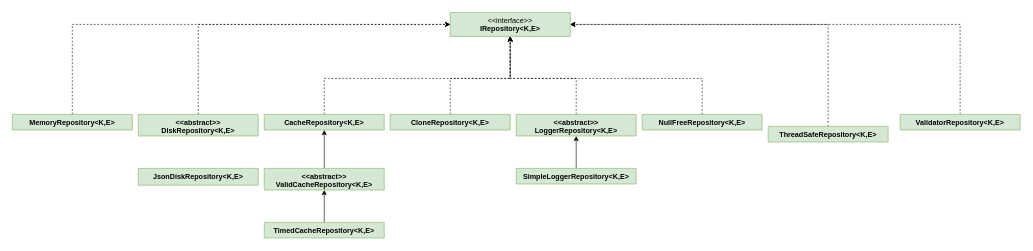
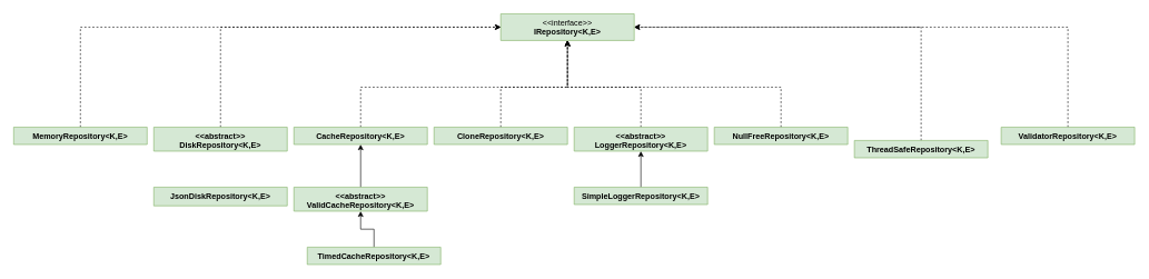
  <mxCell id="0" />
  <mxCell id="1" parent="0" />
  <mxCell id="2" style="edgeStyle=orthogonalEdgeStyle;rounded=0;orthogonalLoop=1;jettySize=auto;html=1;exitX=0.5;exitY=0;exitDx=0;exitDy=0;entryX=1;entryY=0.5;entryDx=0;entryDy=0;dashed=1;" edge="1" parent="1" source="3" target="25"><mxGeometry relative="1" as="geometry" /></mxCell>
  <mxCell id="3" value="&lt;b&gt;ValidatorRepository&amp;lt;K,E&amp;gt;&lt;/b&gt;" style="swimlane;fontStyle=0;align=center;verticalAlign=top;childLayout=stackLayout;horizontal=1;startSize=30;horizontalStack=0;resizeParent=1;resizeParentMax=0;resizeLast=0;collapsible=0;marginBottom=0;html=1;whiteSpace=wrap;fillColor=#d5e8d4;strokeColor=#82b366;" vertex="1" parent="1"><mxGeometry x="1500" y="190" width="200" height="26" as="geometry" /></mxCell>
  <mxCell id="4" style="edgeStyle=orthogonalEdgeStyle;rounded=0;orthogonalLoop=1;jettySize=auto;html=1;entryX=1;entryY=0.5;entryDx=0;entryDy=0;exitX=0.5;exitY=0;exitDx=0;exitDy=0;dashed=1;" edge="1" parent="1" source="5" target="25"><mxGeometry relative="1" as="geometry"><mxPoint x="1370" y="150" as="sourcePoint" /></mxGeometry></mxCell>
  <mxCell id="5" value="&lt;b&gt;ThreadSafeRepository&amp;lt;K,E&amp;gt;&lt;/b&gt;" style="swimlane;fontStyle=0;align=center;verticalAlign=top;childLayout=stackLayout;horizontal=1;startSize=30;horizontalStack=0;resizeParent=1;resizeParentMax=0;resizeLast=0;collapsible=0;marginBottom=0;html=1;whiteSpace=wrap;fillColor=#d5e8d4;strokeColor=#82b366;" vertex="1" parent="1"><mxGeometry x="1280" y="210" width="200" height="26" as="geometry" /></mxCell>
  <mxCell id="6" style="edgeStyle=orthogonalEdgeStyle;rounded=0;orthogonalLoop=1;jettySize=auto;html=1;entryX=0.5;entryY=1;entryDx=0;entryDy=0;dashed=1;" edge="1" parent="1" source="7" target="25"><mxGeometry relative="1" as="geometry"><Array as="points"><mxPoint x="1170" y="130" /><mxPoint x="850" y="130" /></Array></mxGeometry></mxCell>
  <mxCell id="7" value="&lt;b&gt;NullFreeRepository&amp;lt;K,E&amp;gt;&lt;/b&gt;" style="swimlane;fontStyle=0;align=center;verticalAlign=top;childLayout=stackLayout;horizontal=1;startSize=30;horizontalStack=0;resizeParent=1;resizeParentMax=0;resizeLast=0;collapsible=0;marginBottom=0;html=1;whiteSpace=wrap;fillColor=#d5e8d4;strokeColor=#82b366;" vertex="1" parent="1"><mxGeometry x="1070" y="190" width="200" height="26" as="geometry" /></mxCell>
  <mxCell id="8" style="edgeStyle=orthogonalEdgeStyle;rounded=0;orthogonalLoop=1;jettySize=auto;html=1;entryX=0.5;entryY=1;entryDx=0;entryDy=0;" edge="1" parent="1" source="9" target="11"><mxGeometry relative="1" as="geometry" /></mxCell>
  <mxCell id="9" value="&lt;div&gt;&lt;b style=&quot;background-color: transparent; color: light-dark(rgb(0, 0, 0), rgb(255, 255, 255));&quot;&gt;SimpleLoggerRepository&amp;lt;K,E&amp;gt;&lt;/b&gt;&lt;/div&gt;" style="swimlane;fontStyle=0;align=center;verticalAlign=top;childLayout=stackLayout;horizontal=1;startSize=30;horizontalStack=0;resizeParent=1;resizeParentMax=0;resizeLast=0;collapsible=0;marginBottom=0;html=1;whiteSpace=wrap;fillColor=#d5e8d4;strokeColor=#82b366;" vertex="1" parent="1"><mxGeometry x="860" y="280" width="200" height="26" as="geometry" /></mxCell>
  <mxCell id="10" style="edgeStyle=orthogonalEdgeStyle;rounded=0;orthogonalLoop=1;jettySize=auto;html=1;entryX=0.5;entryY=1;entryDx=0;entryDy=0;dashed=1;" edge="1" parent="1" source="11" target="25"><mxGeometry relative="1" as="geometry"><Array as="points"><mxPoint x="960" y="130" /><mxPoint x="850" y="130" /></Array></mxGeometry></mxCell>
  <mxCell id="11" value="&lt;div&gt;&lt;b&gt;&amp;lt;&amp;lt;abstract&amp;gt;&amp;gt;&lt;/b&gt;&lt;/div&gt;&lt;b&gt;LoggerRepository&amp;lt;K,E&amp;gt;&lt;/b&gt;" style="swimlane;fontStyle=0;align=center;verticalAlign=top;childLayout=stackLayout;horizontal=1;startSize=40;horizontalStack=0;resizeParent=1;resizeParentMax=0;resizeLast=0;collapsible=0;marginBottom=0;html=1;whiteSpace=wrap;fillColor=#d5e8d4;strokeColor=#82b366;" vertex="1" parent="1"><mxGeometry x="860" y="190" width="200" height="36" as="geometry" /></mxCell>
  <mxCell id="12" style="edgeStyle=orthogonalEdgeStyle;rounded=0;orthogonalLoop=1;jettySize=auto;html=1;entryX=0.5;entryY=1;entryDx=0;entryDy=0;dashed=1;" edge="1" parent="1" source="13" target="25"><mxGeometry relative="1" as="geometry"><Array as="points"><mxPoint x="750" y="130" /><mxPoint x="850" y="130" /></Array></mxGeometry></mxCell>
  <mxCell id="13" value="&lt;b&gt;CloneRepository&amp;lt;K,E&amp;gt;&lt;/b&gt;" style="swimlane;fontStyle=0;align=center;verticalAlign=top;childLayout=stackLayout;horizontal=1;startSize=30;horizontalStack=0;resizeParent=1;resizeParentMax=0;resizeLast=0;collapsible=0;marginBottom=0;html=1;whiteSpace=wrap;fillColor=#d5e8d4;strokeColor=#82b366;" vertex="1" parent="1"><mxGeometry x="650" y="190" width="200" height="26" as="geometry" /></mxCell>
  <mxCell id="14" style="edgeStyle=orthogonalEdgeStyle;rounded=0;orthogonalLoop=1;jettySize=auto;html=1;entryX=0.5;entryY=1;entryDx=0;entryDy=0;" edge="1" parent="1" source="15" target="17"><mxGeometry relative="1" as="geometry" /></mxCell>
- <mxCell id="15" value="&lt;div&gt;&lt;b style=&quot;background-color: transparent; color: light-dark(rgb(0, 0, 0), rgb(255, 255, 255));&quot;&gt;TimedCacheRepository&amp;lt;K,E&amp;gt;&lt;/b&gt;&lt;/div&gt;" style="swimlane;fontStyle=0;align=center;verticalAlign=top;childLayout=stackLayout;horizontal=1;startSize=30;horizontalStack=0;resizeParent=1;resizeParentMax=0;resizeLast=0;collapsible=0;marginBottom=0;html=1;whiteSpace=wrap;fillColor=#d5e8d4;strokeColor=#82b366;" vertex="1" parent="1"><mxGeometry x="440" y="370" width="200" height="26" as="geometry" /></mxCell>
+ <mxCell id="15" value="&lt;div&gt;&lt;b style=&quot;background-color: transparent; color: light-dark(rgb(0, 0, 0), rgb(255, 255, 255));&quot;&gt;TimedCacheRepository&amp;lt;K,E&amp;gt;&lt;/b&gt;&lt;/div&gt;" style="swimlane;fontStyle=0;align=center;verticalAlign=top;childLayout=stackLayout;horizontal=1;startSize=30;horizontalStack=0;resizeParent=1;resizeParentMax=0;resizeLast=0;collapsible=0;marginBottom=0;html=1;whiteSpace=wrap;fillColor=#d5e8d4;strokeColor=#82b366;" vertex="1" parent="1"><mxGeometry x="460" y="370" width="200" height="26" as="geometry" /></mxCell>
  <mxCell id="16" style="edgeStyle=orthogonalEdgeStyle;rounded=0;orthogonalLoop=1;jettySize=auto;html=1;entryX=0.5;entryY=1;entryDx=0;entryDy=0;" edge="1" parent="1" source="17" target="19"><mxGeometry relative="1" as="geometry" /></mxCell>
  <mxCell id="17" value="&lt;div&gt;&lt;b style=&quot;background-color: transparent; color: light-dark(rgb(0, 0, 0), rgb(255, 255, 255));&quot;&gt;&amp;lt;&amp;lt;abstract&amp;gt;&amp;gt;&lt;/b&gt;&lt;/div&gt;&lt;div&gt;&lt;b style=&quot;background-color: transparent; color: light-dark(rgb(0, 0, 0), rgb(255, 255, 255));&quot;&gt;ValidCacheRepository&amp;lt;K,E&amp;gt;&lt;/b&gt;&lt;/div&gt;" style="swimlane;fontStyle=0;align=center;verticalAlign=top;childLayout=stackLayout;horizontal=1;startSize=40;horizontalStack=0;resizeParent=1;resizeParentMax=0;resizeLast=0;collapsible=0;marginBottom=0;html=1;whiteSpace=wrap;fillColor=#d5e8d4;strokeColor=#82b366;" vertex="1" parent="1"><mxGeometry x="440" y="280" width="200" height="36" as="geometry" /></mxCell>
  <mxCell id="18" style="edgeStyle=orthogonalEdgeStyle;rounded=0;orthogonalLoop=1;jettySize=auto;html=1;entryX=0.5;entryY=1;entryDx=0;entryDy=0;dashed=1;" edge="1" parent="1" source="19" target="25"><mxGeometry relative="1" as="geometry"><Array as="points"><mxPoint x="540" y="130" /><mxPoint x="850" y="130" /></Array></mxGeometry></mxCell>
  <mxCell id="19" value="&lt;div&gt;&lt;b style=&quot;background-color: transparent; color: light-dark(rgb(0, 0, 0), rgb(255, 255, 255));&quot;&gt;CacheRepository&amp;lt;K,E&amp;gt;&lt;/b&gt;&lt;/div&gt;" style="swimlane;fontStyle=0;align=center;verticalAlign=top;childLayout=stackLayout;horizontal=1;startSize=30;horizontalStack=0;resizeParent=1;resizeParentMax=0;resizeLast=0;collapsible=0;marginBottom=0;html=1;whiteSpace=wrap;fillColor=#d5e8d4;strokeColor=#82b366;" vertex="1" parent="1"><mxGeometry x="440" y="190" width="200" height="26" as="geometry" /></mxCell>
  <mxCell id="20" value="&lt;div&gt;&lt;b style=&quot;background-color: transparent; color: light-dark(rgb(0, 0, 0), rgb(255, 255, 255));&quot;&gt;JsonDiskRepository&amp;lt;K,E&amp;gt;&lt;/b&gt;&lt;/div&gt;" style="swimlane;fontStyle=0;align=center;verticalAlign=top;childLayout=stackLayout;horizontal=1;startSize=30;horizontalStack=0;resizeParent=1;resizeParentMax=0;resizeLast=0;collapsible=0;marginBottom=0;html=1;whiteSpace=wrap;fillColor=#d5e8d4;strokeColor=#82b366;" vertex="1" parent="1"><mxGeometry x="230" y="280" width="200" height="28" as="geometry" /></mxCell>
  <mxCell id="21" style="edgeStyle=orthogonalEdgeStyle;rounded=0;orthogonalLoop=1;jettySize=auto;html=1;entryX=0;entryY=0.5;entryDx=0;entryDy=0;dashed=1;" edge="1" parent="1" source="22" target="25"><mxGeometry relative="1" as="geometry"><Array as="points"><mxPoint x="330" y="40" /></Array></mxGeometry></mxCell>
  <mxCell id="22" value="&lt;div&gt;&lt;b&gt;&amp;lt;&amp;lt;abstract&amp;gt;&amp;gt;&lt;/b&gt;&lt;/div&gt;&lt;b&gt;DiskRepository&amp;lt;K,E&amp;gt;&lt;/b&gt;" style="swimlane;fontStyle=0;align=center;verticalAlign=top;childLayout=stackLayout;horizontal=1;startSize=40;horizontalStack=0;resizeParent=1;resizeParentMax=0;resizeLast=0;collapsible=0;marginBottom=0;html=1;whiteSpace=wrap;fillColor=#d5e8d4;strokeColor=#82b366;" vertex="1" parent="1"><mxGeometry x="230" y="190" width="200" height="36" as="geometry" /></mxCell>
  <mxCell id="23" style="edgeStyle=orthogonalEdgeStyle;rounded=0;orthogonalLoop=1;jettySize=auto;html=1;entryX=0;entryY=0.5;entryDx=0;entryDy=0;dashed=1;" edge="1" parent="1" source="24" target="25"><mxGeometry relative="1" as="geometry"><Array as="points"><mxPoint x="120" y="40" /></Array></mxGeometry></mxCell>
  <mxCell id="24" value="&lt;b&gt;MemoryRepository&amp;lt;K,E&amp;gt;&lt;/b&gt;" style="swimlane;fontStyle=0;align=center;verticalAlign=top;childLayout=stackLayout;horizontal=1;startSize=30;horizontalStack=0;resizeParent=1;resizeParentMax=0;resizeLast=0;collapsible=0;marginBottom=0;html=1;whiteSpace=wrap;fillColor=#d5e8d4;strokeColor=#82b366;" vertex="1" parent="1"><mxGeometry x="20" y="190" width="200" height="26" as="geometry" /></mxCell>
  <mxCell id="25" value="&amp;lt;&amp;lt;interface&amp;gt;&amp;gt;&lt;br&gt;&lt;b&gt;IRepository&amp;lt;K,E&amp;gt;&lt;/b&gt;" style="swimlane;fontStyle=0;align=center;verticalAlign=top;childLayout=stackLayout;horizontal=1;startSize=40;horizontalStack=0;resizeParent=1;resizeParentMax=0;resizeLast=0;collapsible=0;marginBottom=0;html=1;whiteSpace=wrap;fillColor=#d5e8d4;strokeColor=#82b366;" vertex="1" parent="1"><mxGeometry x="750" y="20" width="200" height="40" as="geometry" /></mxCell>
